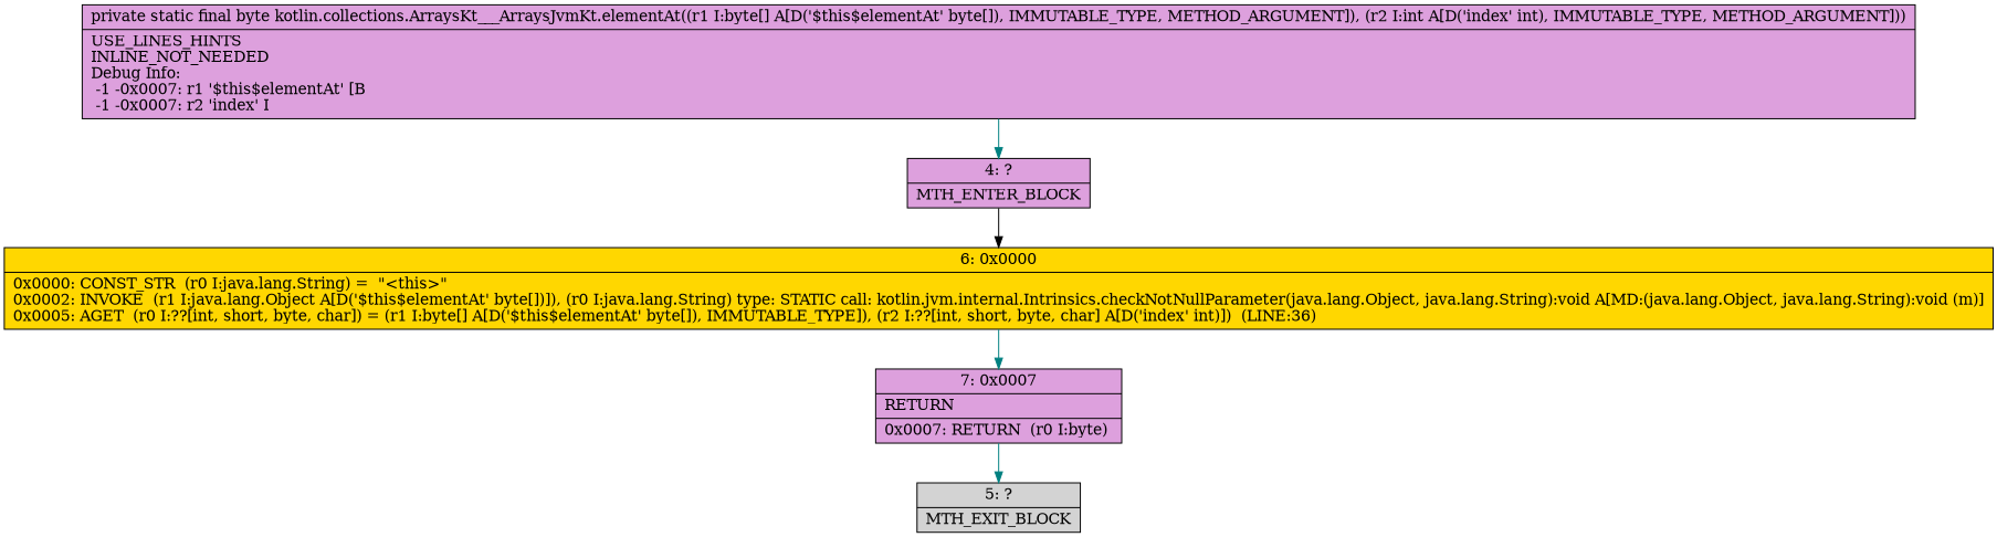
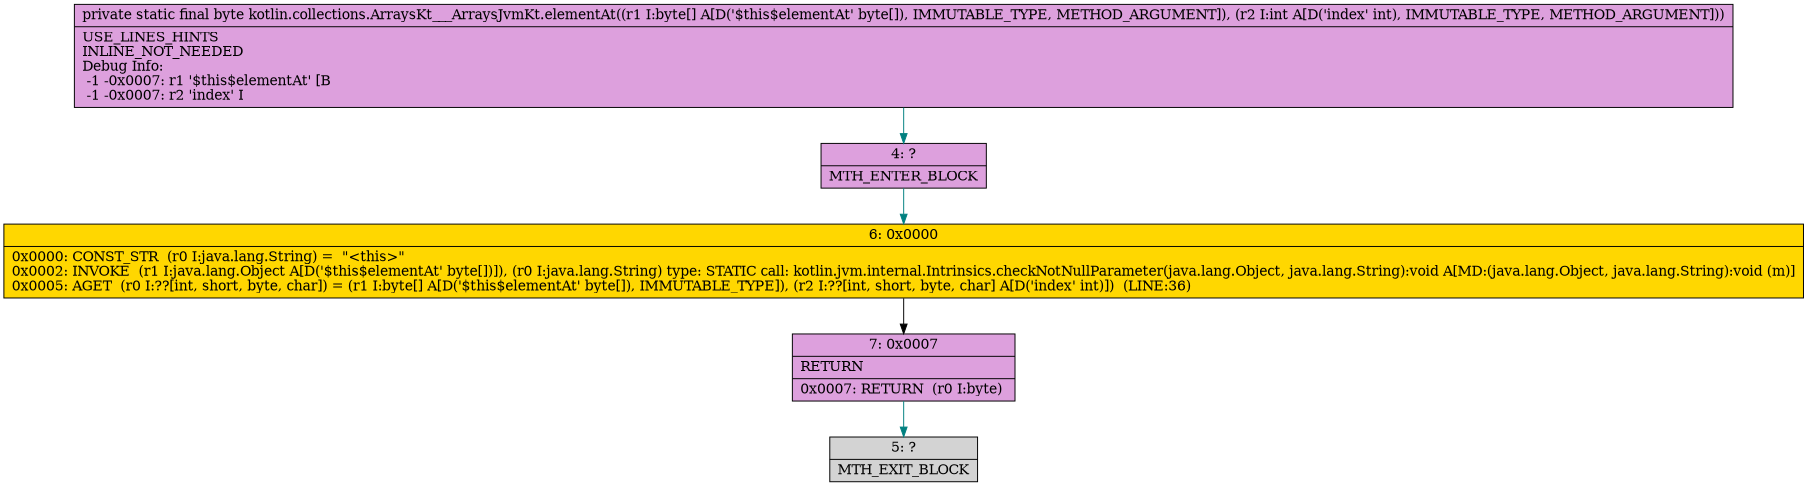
  digraph {
    node [fillcolor=plum shape=record style=filled]
    edge [color=black]
    n1 [label="{4\:\ ?|MTH_ENTER_BLOCK\l}"]
    n2 [fillcolor=gold label="{6\:\ 0x0000|0x0000: CONST_STR  (r0 I:java.lang.String) =  \"\<this\>\" \l0x0002: INVOKE  (r1 I:java.lang.Object A[D('$this$elementAt' byte[])]), (r0 I:java.lang.String) type: STATIC call: kotlin.jvm.internal.Intrinsics.checkNotNullParameter(java.lang.Object, java.lang.String):void A[MD:(java.lang.Object, java.lang.String):void (m)]\l0x0005: AGET  (r0 I:??[int, short, byte, char]) = (r1 I:byte[] A[D('$this$elementAt' byte[]), IMMUTABLE_TYPE]), (r2 I:??[int, short, byte, char] A[D('index' int)])  (LINE:36)\l}"]
    n3 [label="{7\:\ 0x0007|RETURN\l|0x0007: RETURN  (r0 I:byte) \l}"]
    n4 [fillcolor=lightgrey label="{5\:\ ?|MTH_EXIT_BLOCK\l}"]
    n5 [label="{private static final byte kotlin.collections.ArraysKt___ArraysJvmKt.elementAt((r1 I:byte[] A[D('$this$elementAt' byte[]), IMMUTABLE_TYPE, METHOD_ARGUMENT]), (r2 I:int A[D('index' int), IMMUTABLE_TYPE, METHOD_ARGUMENT]))  | USE_LINES_HINTS\lINLINE_NOT_NEEDED\lDebug Info:\l  \-1 \-0x0007: r1 '$this$elementAt' [B\l  \-1 \-0x0007: r2 'index' I\l}"]
-   n1 -> n2
-   n2 -> n3 [color=teal]
+   n1 -> n2 [color=teal]
+   n2 -> n3
    n3 -> n4 [color=teal]
    n5 -> n1 [color=teal]
  }
